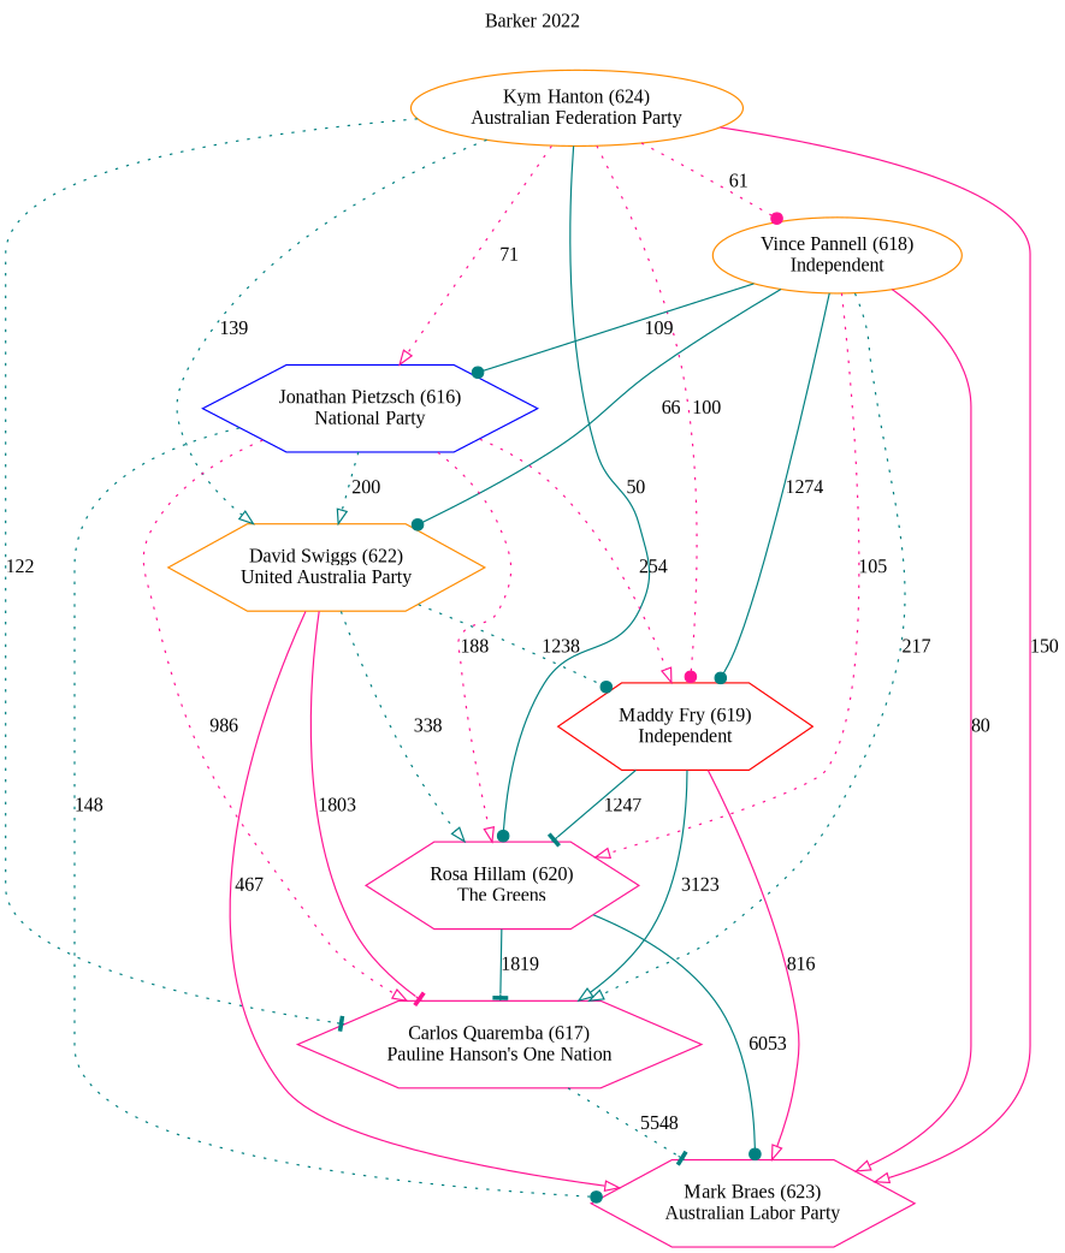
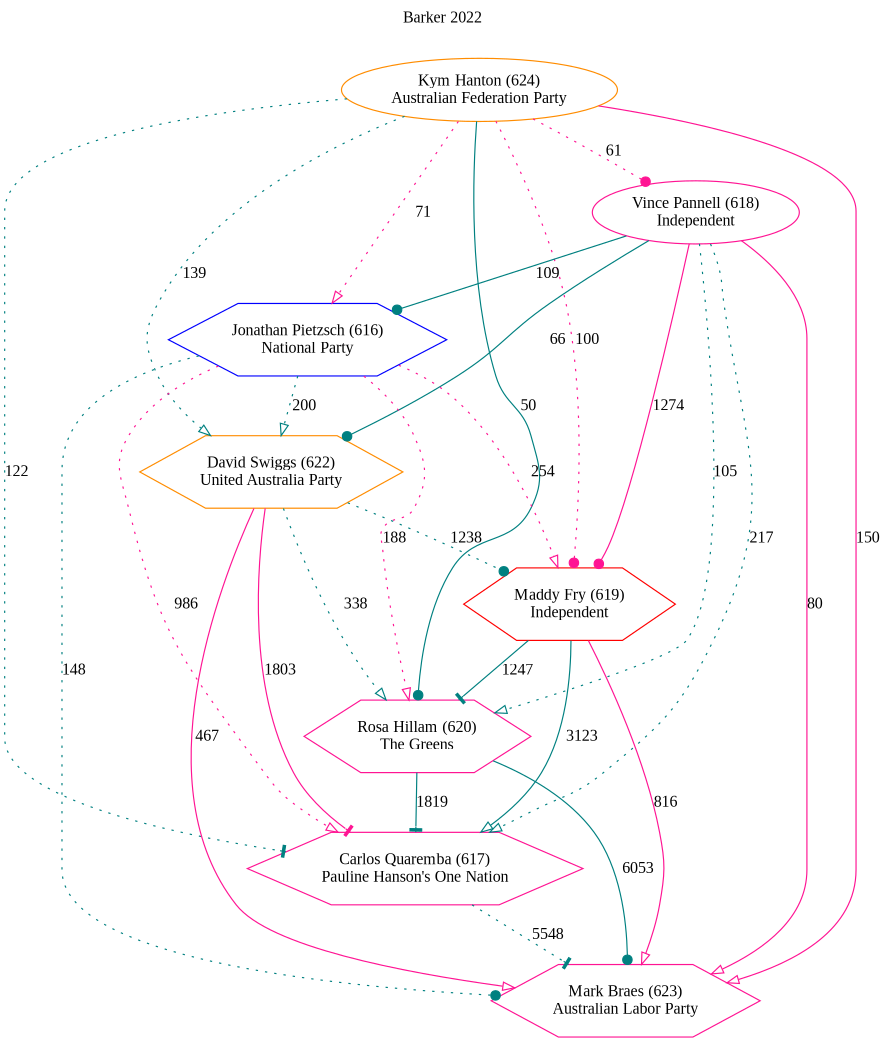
  digraph {
    fontname="Liberation Serif"
    label="Barker 2022"
    labelloc=t
    mclimit=10
    node [color=deeppink fontname="Liberation Serif" shape=hexagon]
    edge [arrowhead=onormal color=teal fontname="Liberation Serif" style=dotted]
    n1 [label="Rosa Hillam (620)\nThe Greens"]
    n2 [label="Carlos Quaremba (617)\nPauline Hanson's One Nation"]
    n3 [label="Mark Braes (623)\nAustralian Labor Party"]
    n4 [color=darkorange label="Kym Hanton (624)\nAustralian Federation Party" shape=ellipse]
-   n5 [color=darkorange label="Vince Pannell (618)\nIndependent" shape=ellipse]
+   n5 [label="Vince Pannell (618)\nIndependent" shape=ellipse]
    n6 [color=blue label="Jonathan Pietzsch (616)\nNational Party"]
    n7 [color=darkorange label="David Swiggs (622)\nUnited Australia Party"]
    n8 [color=red label="Maddy Fry (619)\nIndependent"]
    n1 -> n2 [arrowhead=tee label=1819 style=solid]
    n1 -> n3 [arrowhead=dot label=6053 style=solid]
    n2 -> n3 [arrowhead=tee label=5548]
    n4 -> n1 [arrowhead=dot label=50 style=solid]
    n4 -> n2 [arrowhead=tee label=122]
    n4 -> n3 [color=deeppink label=150 style=solid]
    n4 -> n5 [arrowhead=dot color=deeppink label=61]
    n4 -> n6 [color=deeppink label=71]
    n4 -> n7 [label=139]
    n4 -> n8 [arrowhead=dot color=deeppink label=100]
-   n5 -> n1 [color=deeppink label=105]
+   n5 -> n1 [label=105]
    n5 -> n2 [label=217]
    n5 -> n3 [color=deeppink label=80 style=solid]
    n5 -> n6 [arrowhead=dot label=109 style=solid]
    n5 -> n7 [arrowhead=dot label=66 style=solid]
-   n5 -> n8 [arrowhead=dot label=1274 style=solid]
+   n5 -> n8 [arrowhead=dot color=deeppink label=1274 style=solid]
    n6 -> n1 [color=deeppink label=188]
    n6 -> n2 [color=deeppink label=986]
    n6 -> n3 [arrowhead=dot label=148]
    n6 -> n7 [label=200]
    n6 -> n8 [color=deeppink label=254]
    n7 -> n1 [label=338]
    n7 -> n2 [arrowhead=tee color=deeppink label=1803 style=solid]
    n7 -> n3 [color=deeppink label=467 style=solid]
    n7 -> n8 [arrowhead=dot label=1238]
    n8 -> n1 [arrowhead=tee label=1247 style=solid]
    n8 -> n2 [label=3123 style=solid]
    n8 -> n3 [color=deeppink label=816 style=solid]
  }
